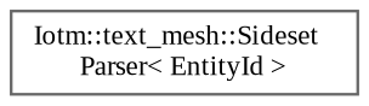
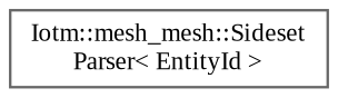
  digraph {
    rankdir=LR
    fontname="Liberation Serif"
-   n1 [color=grey40 fillcolor=white fontname="Liberation Serif" fontsize=10 height=0.2 label="Iotm::text_mesh::Sideset\lParser\< EntityId \>" shape=box style=filled width=0.4]
+   n1 [color=grey40 fillcolor=white fontname="Liberation Serif" fontsize=10 height=0.2 label="Iotm::mesh_mesh::Sideset\lParser\< EntityId \>" shape=box style=filled width=0.4]
  }
